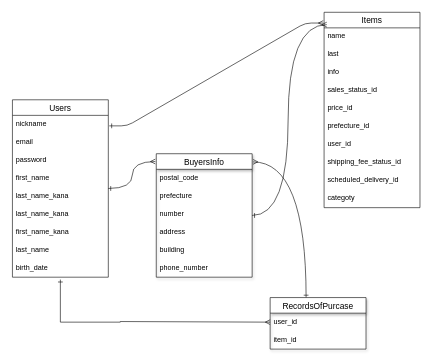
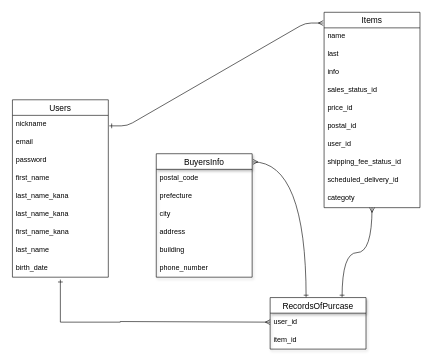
  <mxCell id="0" />
  <mxCell id="1" parent="0" />
- <mxCell id="2" style="edgeStyle=orthogonalEdgeStyle;curved=1;orthogonalLoop=1;jettySize=auto;html=1;entryX=-0.01;entryY=0.063;entryDx=0;entryDy=0;entryPerimeter=0;startArrow=ERone;startFill=0;endArrow=ERmany;endFill=0;strokeWidth=1;" parent="1" source="3" target="32" edge="1"><mxGeometry relative="1" as="geometry" /></mxCell>
  <mxCell id="3" value="Users" style="swimlane;fontStyle=0;childLayout=stackLayout;horizontal=1;startSize=26;horizontalStack=0;resizeParent=1;resizeParentMax=0;resizeLast=0;collapsible=1;marginBottom=0;align=center;fontSize=14;" parent="1" vertex="1"><mxGeometry x="20" y="166" width="160" height="296" as="geometry" /></mxCell>
  <mxCell id="4" value="nickname" style="text;strokeColor=none;fillColor=none;spacingLeft=4;spacingRight=4;overflow=hidden;rotatable=0;points=[[0,0.5],[1,0.5]];portConstraint=eastwest;fontSize=12;" parent="3" vertex="1"><mxGeometry y="26" width="160" height="30" as="geometry" /></mxCell>
  <mxCell id="5" value="email" style="text;strokeColor=none;fillColor=none;spacingLeft=4;spacingRight=4;overflow=hidden;rotatable=0;points=[[0,0.5],[1,0.5]];portConstraint=eastwest;fontSize=12;" parent="3" vertex="1"><mxGeometry y="56" width="160" height="30" as="geometry" /></mxCell>
  <mxCell id="6" value="password&#10;" style="text;strokeColor=none;fillColor=none;spacingLeft=4;spacingRight=4;overflow=hidden;rotatable=0;points=[[0,0.5],[1,0.5]];portConstraint=eastwest;fontSize=12;" parent="3" vertex="1"><mxGeometry y="86" width="160" height="30" as="geometry" /></mxCell>
  <mxCell id="7" value="first_name&#10;" style="text;strokeColor=none;fillColor=none;spacingLeft=4;spacingRight=4;overflow=hidden;rotatable=0;points=[[0,0.5],[1,0.5]];portConstraint=eastwest;fontSize=12;" parent="3" vertex="1"><mxGeometry y="116" width="160" height="30" as="geometry" /></mxCell>
  <mxCell id="8" value="last_name_kana" style="text;strokeColor=none;fillColor=none;spacingLeft=4;spacingRight=4;overflow=hidden;rotatable=0;points=[[0,0.5],[1,0.5]];portConstraint=eastwest;fontSize=12;shadow=1;align=left;" parent="3" vertex="1"><mxGeometry y="146" width="160" height="30" as="geometry" /></mxCell>
  <mxCell id="9" value="last_name_kana" style="text;strokeColor=none;fillColor=none;spacingLeft=4;spacingRight=4;overflow=hidden;rotatable=0;points=[[0,0.5],[1,0.5]];portConstraint=eastwest;fontSize=12;shadow=1;align=left;" parent="3" vertex="1"><mxGeometry y="176" width="160" height="30" as="geometry" /></mxCell>
  <mxCell id="10" value="first_name_kana&#10;" style="text;strokeColor=none;fillColor=none;spacingLeft=4;spacingRight=4;overflow=hidden;rotatable=0;points=[[0,0.5],[1,0.5]];portConstraint=eastwest;fontSize=12;" parent="3" vertex="1"><mxGeometry y="206" width="160" height="30" as="geometry" /></mxCell>
  <mxCell id="11" value="last_name" style="text;strokeColor=none;fillColor=none;spacingLeft=4;spacingRight=4;overflow=hidden;rotatable=0;points=[[0,0.5],[1,0.5]];portConstraint=eastwest;fontSize=12;" parent="3" vertex="1"><mxGeometry y="236" width="160" height="30" as="geometry" /></mxCell>
  <mxCell id="12" value="birth_date" style="text;strokeColor=none;fillColor=none;spacingLeft=4;spacingRight=4;overflow=hidden;rotatable=0;points=[[0,0.5],[1,0.5]];portConstraint=eastwest;fontSize=12;shadow=1;align=left;" parent="3" vertex="1"><mxGeometry y="266" width="160" height="30" as="geometry" /></mxCell>
+ <mxCell id="13" style="edgeStyle=orthogonalEdgeStyle;orthogonalLoop=1;jettySize=auto;html=1;startArrow=ERmany;startFill=0;endArrow=ERone;endFill=0;strokeWidth=1;entryX=0.75;entryY=0;entryDx=0;entryDy=0;curved=1;" parent="1" source="14" target="27" edge="1"><mxGeometry relative="1" as="geometry"><mxPoint x="619" y="519" as="targetPoint" /></mxGeometry></mxCell>
  <mxCell id="14" value="Items" style="swimlane;fontStyle=0;childLayout=stackLayout;horizontal=1;startSize=26;horizontalStack=0;resizeParent=1;resizeParentMax=0;resizeLast=0;collapsible=1;marginBottom=0;align=center;fontSize=14;" parent="1" vertex="1"><mxGeometry x="540" y="20" width="160" height="326" as="geometry"><mxRectangle x="360" y="280" width="70" height="26" as="alternateBounds" /></mxGeometry></mxCell>
  <mxCell id="15" value="name" style="text;strokeColor=none;fillColor=none;spacingLeft=4;spacingRight=4;overflow=hidden;rotatable=0;points=[[0,0.5],[1,0.5]];portConstraint=eastwest;fontSize=12;shadow=1;" parent="14" vertex="1"><mxGeometry y="26" width="160" height="30" as="geometry" /></mxCell>
  <mxCell id="16" value="last" style="text;strokeColor=none;fillColor=none;spacingLeft=4;spacingRight=4;overflow=hidden;rotatable=0;points=[[0,0.5],[1,0.5]];portConstraint=eastwest;fontSize=12;" parent="14" vertex="1"><mxGeometry y="56" width="160" height="30" as="geometry" /></mxCell>
  <mxCell id="17" value="info" style="text;strokeColor=none;fillColor=none;spacingLeft=4;spacingRight=4;overflow=hidden;rotatable=0;points=[[0,0.5],[1,0.5]];portConstraint=eastwest;fontSize=12;" parent="14" vertex="1"><mxGeometry y="86" width="160" height="30" as="geometry" /></mxCell>
  <mxCell id="18" value="sales_status_id" style="text;strokeColor=none;fillColor=none;spacingLeft=4;spacingRight=4;overflow=hidden;rotatable=0;points=[[0,0.5],[1,0.5]];portConstraint=eastwest;fontSize=12;shadow=1;align=left;" parent="14" vertex="1"><mxGeometry y="116" width="160" height="30" as="geometry" /></mxCell>
  <mxCell id="19" value="price_id" style="text;strokeColor=none;fillColor=none;spacingLeft=4;spacingRight=4;overflow=hidden;rotatable=0;points=[[0,0.5],[1,0.5]];portConstraint=eastwest;fontSize=12;shadow=1;align=left;" parent="14" vertex="1"><mxGeometry y="146" width="160" height="30" as="geometry" /></mxCell>
- <mxCell id="20" value="prefecture_id" style="text;strokeColor=none;fillColor=none;spacingLeft=4;spacingRight=4;overflow=hidden;rotatable=0;points=[[0,0.5],[1,0.5]];portConstraint=eastwest;fontSize=12;shadow=1;align=left;" parent="14" vertex="1"><mxGeometry y="176" width="160" height="30" as="geometry" /></mxCell>
+ <mxCell id="20" value="postal_id" style="text;strokeColor=none;fillColor=none;spacingLeft=4;spacingRight=4;overflow=hidden;rotatable=0;points=[[0,0.5],[1,0.5]];portConstraint=eastwest;fontSize=12;shadow=1;align=left;" parent="14" vertex="1"><mxGeometry y="176" width="160" height="30" as="geometry" /></mxCell>
  <mxCell id="21" value="user_id&#10;" style="text;strokeColor=none;fillColor=none;spacingLeft=4;spacingRight=4;overflow=hidden;rotatable=0;points=[[0,0.5],[1,0.5]];portConstraint=eastwest;fontSize=12;shadow=1;align=left;" parent="14" vertex="1"><mxGeometry y="206" width="160" height="30" as="geometry" /></mxCell>
  <mxCell id="22" value="shipping_fee_status_id" style="text;strokeColor=none;fillColor=none;spacingLeft=4;spacingRight=4;overflow=hidden;rotatable=0;points=[[0,0.5],[1,0.5]];portConstraint=eastwest;fontSize=12;shadow=1;align=left;" parent="14" vertex="1"><mxGeometry y="236" width="160" height="30" as="geometry" /></mxCell>
  <mxCell id="23" value="scheduled_delivery_id" style="text;strokeColor=none;fillColor=none;spacingLeft=4;spacingRight=4;overflow=hidden;rotatable=0;points=[[0,0.5],[1,0.5]];portConstraint=eastwest;fontSize=12;shadow=1;align=left;" parent="14" vertex="1"><mxGeometry y="266" width="160" height="30" as="geometry" /></mxCell>
  <mxCell id="24" value="categoty" style="text;strokeColor=none;fillColor=none;spacingLeft=4;spacingRight=4;overflow=hidden;rotatable=0;points=[[0,0.5],[1,0.5]];portConstraint=eastwest;fontSize=12;" vertex="1" parent="14"><mxGeometry y="296" width="160" height="30" as="geometry" /></mxCell>
  <mxCell id="25" value="" style="edgeStyle=entityRelationEdgeStyle;fontSize=12;html=1;endArrow=ERmany;exitX=1.01;exitY=0.147;exitDx=0;exitDy=0;entryX=-0.009;entryY=0.055;entryDx=0;entryDy=0;entryPerimeter=0;exitPerimeter=0;startArrow=ERone;startFill=0;strokeWidth=1;" parent="1" source="3" target="14" edge="1"><mxGeometry width="100" height="100" relative="1" as="geometry"><mxPoint x="330" y="396" as="sourcePoint" /><mxPoint x="430" y="296" as="targetPoint" /></mxGeometry></mxCell>
  <mxCell id="26" style="edgeStyle=orthogonalEdgeStyle;curved=1;orthogonalLoop=1;jettySize=auto;html=1;entryX=1.009;entryY=0.066;entryDx=0;entryDy=0;entryPerimeter=0;startArrow=ERone;startFill=0;endArrow=ERmany;endFill=0;strokeWidth=1;" parent="1" source="27" target="32" edge="1"><mxGeometry relative="1" as="geometry"><Array as="points"><mxPoint x="510" y="270" /></Array></mxGeometry></mxCell>
  <mxCell id="27" value="RecordsOfPurcase" style="swimlane;fontStyle=0;childLayout=stackLayout;horizontal=1;startSize=26;horizontalStack=0;resizeParent=1;resizeParentMax=0;resizeLast=0;collapsible=1;marginBottom=0;align=center;fontSize=14;shadow=1;" parent="1" vertex="1"><mxGeometry x="450" y="496" width="160" height="86" as="geometry" /></mxCell>
  <mxCell id="28" value="user_id" style="text;strokeColor=none;fillColor=none;spacingLeft=4;spacingRight=4;overflow=hidden;rotatable=0;points=[[0,0.5],[1,0.5]];portConstraint=eastwest;fontSize=12;" parent="27" vertex="1"><mxGeometry y="26" width="160" height="30" as="geometry" /></mxCell>
  <mxCell id="29" value="item_id" style="text;strokeColor=none;fillColor=none;spacingLeft=4;spacingRight=4;overflow=hidden;rotatable=0;points=[[0,0.5],[1,0.5]];portConstraint=eastwest;fontSize=12;" parent="27" vertex="1"><mxGeometry y="56" width="160" height="30" as="geometry" /></mxCell>
  <mxCell id="30" style="edgeStyle=orthogonalEdgeStyle;rounded=0;orthogonalLoop=1;jettySize=auto;html=1;entryX=0;entryY=0.5;entryDx=0;entryDy=0;startArrow=ERone;startFill=0;endArrow=ERmany;endFill=0;strokeWidth=1;" parent="1" target="28" edge="1"><mxGeometry relative="1" as="geometry"><mxPoint x="100" y="466" as="sourcePoint" /><Array as="points"><mxPoint x="100" y="537" /><mxPoint x="200" y="537" /><mxPoint x="200" y="536" /></Array></mxGeometry></mxCell>
- <mxCell id="31" style="edgeStyle=orthogonalEdgeStyle;curved=1;orthogonalLoop=1;jettySize=auto;html=1;entryX=0.028;entryY=0.063;entryDx=0;entryDy=0;entryPerimeter=0;startArrow=ERone;startFill=0;endArrow=ERmany;endFill=0;strokeWidth=1;" parent="1" source="32" target="14" edge="1"><mxGeometry relative="1" as="geometry" /></mxCell>
  <mxCell id="32" value="BuyersInfo" style="swimlane;fontStyle=0;childLayout=stackLayout;horizontal=1;startSize=26;horizontalStack=0;resizeParent=1;resizeParentMax=0;resizeLast=0;collapsible=1;marginBottom=0;align=center;fontSize=14;shadow=1;" parent="1" vertex="1"><mxGeometry x="260" y="256" width="160" height="206" as="geometry" /></mxCell>
  <mxCell id="33" value="postal_code" style="text;strokeColor=none;fillColor=none;spacingLeft=4;spacingRight=4;overflow=hidden;rotatable=0;points=[[0,0.5],[1,0.5]];portConstraint=eastwest;fontSize=12;" parent="32" vertex="1"><mxGeometry y="26" width="160" height="30" as="geometry" /></mxCell>
  <mxCell id="34" value="prefecture" style="text;strokeColor=none;fillColor=none;spacingLeft=4;spacingRight=4;overflow=hidden;rotatable=0;points=[[0,0.5],[1,0.5]];portConstraint=eastwest;fontSize=12;" parent="32" vertex="1"><mxGeometry y="56" width="160" height="30" as="geometry" /></mxCell>
- <mxCell id="35" value="number" style="text;strokeColor=none;fillColor=none;spacingLeft=4;spacingRight=4;overflow=hidden;rotatable=0;points=[[0,0.5],[1,0.5]];portConstraint=eastwest;fontSize=12;" parent="32" vertex="1"><mxGeometry y="86" width="160" height="30" as="geometry" /></mxCell>
+ <mxCell id="35" value="city" style="text;strokeColor=none;fillColor=none;spacingLeft=4;spacingRight=4;overflow=hidden;rotatable=0;points=[[0,0.5],[1,0.5]];portConstraint=eastwest;fontSize=12;" parent="32" vertex="1"><mxGeometry y="86" width="160" height="30" as="geometry" /></mxCell>
  <mxCell id="36" value="address" style="text;strokeColor=none;fillColor=none;spacingLeft=4;spacingRight=4;overflow=hidden;rotatable=0;points=[[0,0.5],[1,0.5]];portConstraint=eastwest;fontSize=12;shadow=1;align=left;" parent="32" vertex="1"><mxGeometry y="116" width="160" height="30" as="geometry" /></mxCell>
  <mxCell id="37" value="building" style="text;strokeColor=none;fillColor=none;spacingLeft=4;spacingRight=4;overflow=hidden;rotatable=0;points=[[0,0.5],[1,0.5]];portConstraint=eastwest;fontSize=12;shadow=1;align=left;" parent="32" vertex="1"><mxGeometry y="146" width="160" height="30" as="geometry" /></mxCell>
  <mxCell id="38" value="phone_number" style="text;strokeColor=none;fillColor=none;spacingLeft=4;spacingRight=4;overflow=hidden;rotatable=0;points=[[0,0.5],[1,0.5]];portConstraint=eastwest;fontSize=12;shadow=1;align=left;" parent="32" vertex="1"><mxGeometry y="176" width="160" height="30" as="geometry" /></mxCell>
